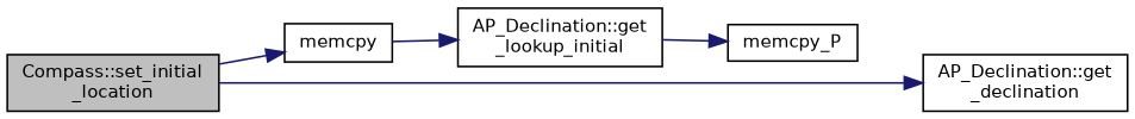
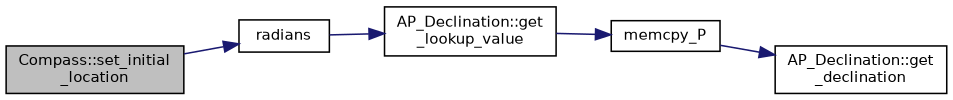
  digraph {
    rankdir=LR
    node [color=black fillcolor=white fontname=Helvetica fontsize=10 shape=record style=filled]
    edge [color=midnightblue fontname=Helvetica fontsize=10 labelfontname=Helvetica labelfontsize=10 style=solid]
    n1 [fillcolor=grey75 fontcolor=black height=0.2 label="Compass::set_initial\l_location" width=0.4]
-   n2 [height=0.2 label=memcpy width=0.4]
+   n2 [height=0.2 label=radians width=0.4]
    n3 [height=0.2 label="AP_Declination::get\l_declination" width=0.4]
-   n4 [height=0.2 label="AP_Declination::get\l_lookup_initial" width=0.4]
+   n4 [height=0.2 label="AP_Declination::get\l_lookup_value" width=0.4]
    n5 [height=0.2 label=memcpy_P width=0.4]
    n1 -> n2
-   n1 -> n3
+   n5 -> n3
    n2 -> n4
    n4 -> n5
  }
